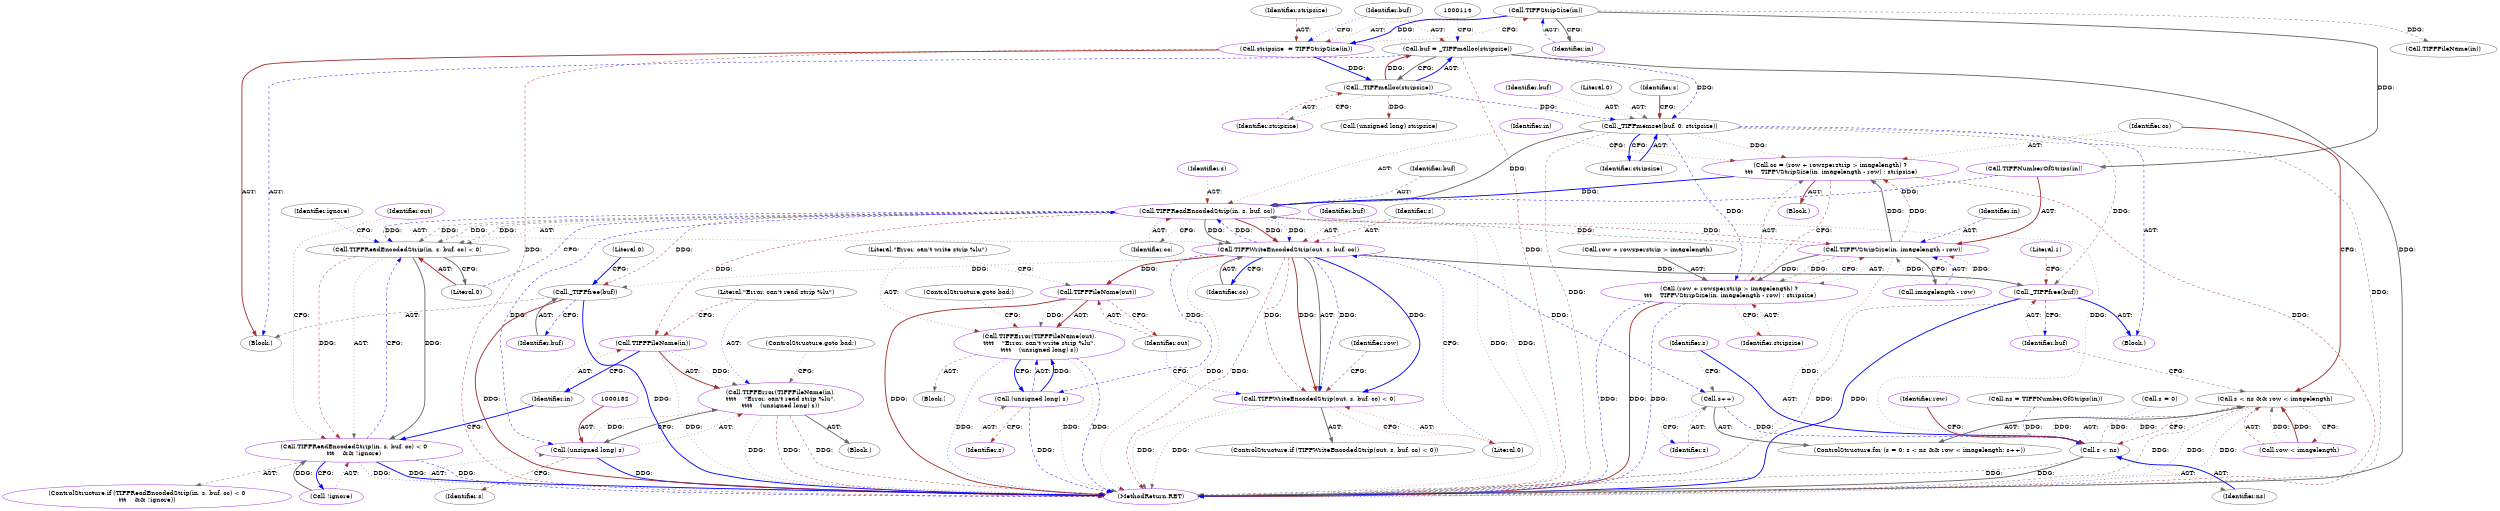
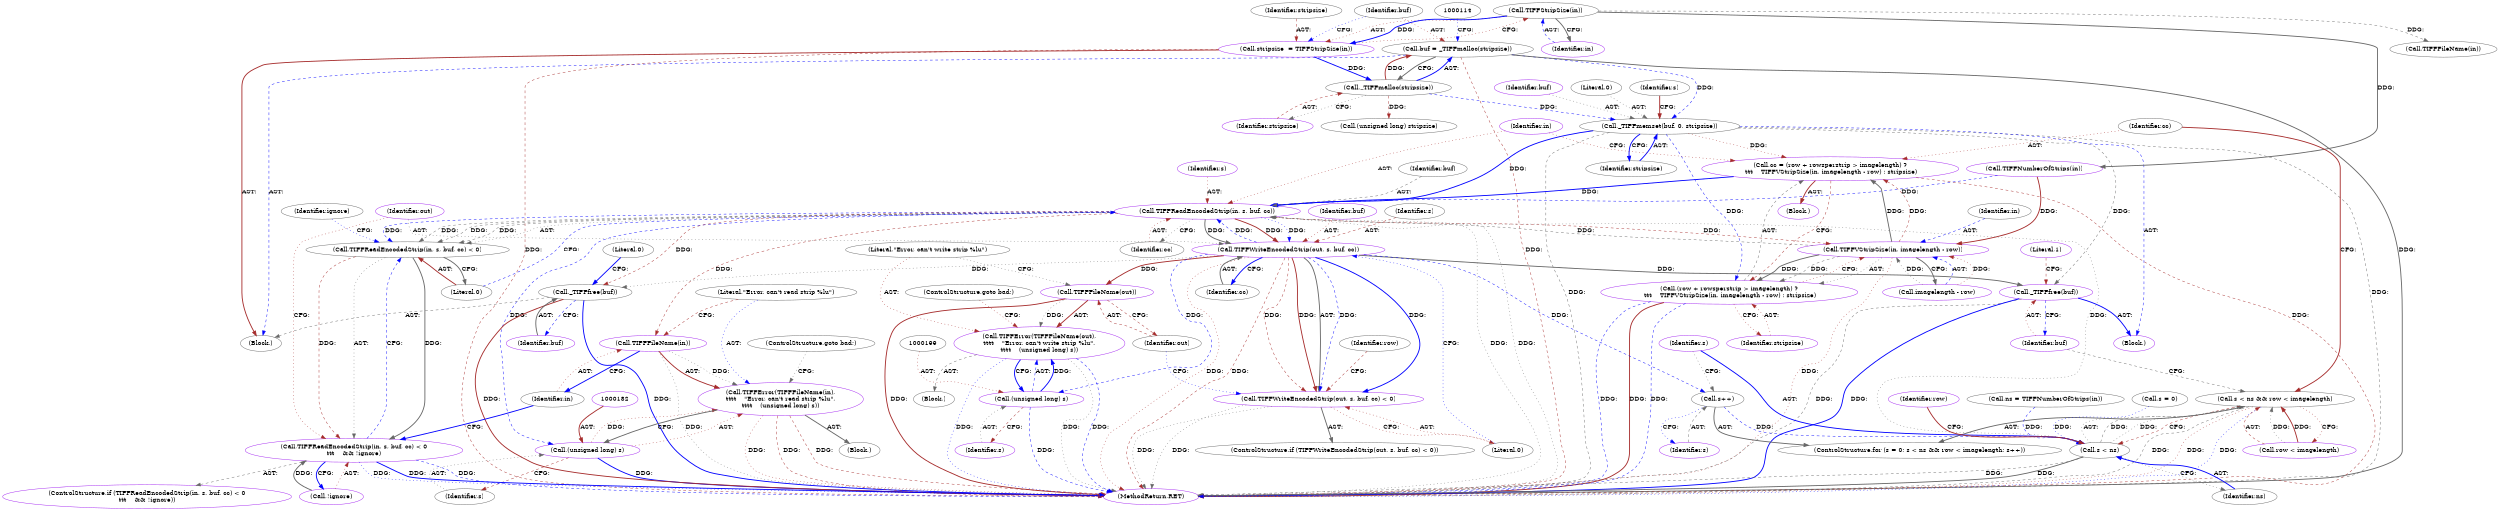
  digraph {
    node [color=gray40]
    edge [color=brown style=dashed]
    n1 [label="(Call,buf = _TIFFmalloc(stripsize))"]
    n2 [label="(Call,_TIFFmalloc(stripsize))"]
    n3 [label="(Call,_TIFFmemset(buf, 0, stripsize))"]
    n4 [label="(Block,)"]
    n5 [color=purple label="(MethodReturn,RET)"]
    n6 [color=purple label="(Identifier,stripsize)"]
    n7 [label="(Call,(unsigned long) stripsize)"]
    n8 [color=purple label="(Call,cc = (row + rowsperstrip > imagelength) ?\n \t\t\t    TIFFVStripSize(in, imagelength - row) : stripsize)"]
    n9 [color=purple label="(Call,TIFFReadEncodedStrip(in, s, buf, cc))"]
    n10 [color=purple label="(Call,(row + rowsperstrip > imagelength) ?\n \t\t\t    TIFFVStripSize(in, imagelength - row) : stripsize)"]
    n11 [color=purple label="(Call,_TIFFfree(buf))"]
    n12 [label="(Identifier,stripsize)"]
    n13 [color=purple label="(Block,)"]
    n14 [color=purple label="(Call,stripsize  = TIFFStripSize(in))"]
    n15 [label="(Call,TIFFStripSize(in))"]
    n16 [label="(Call,TIFFFileName(in))"]
    n17 [color=purple label="(Call,TIFFNumberOfStrips(in))"]
    n18 [color=purple label="(Identifier,in)"]
    n19 [color=purple label="(Call,TIFFVStripSize(in, imagelength - row))"]
    n20 [color=purple label="(Block,)"]
    n21 [label="(Call,TIFFReadEncodedStrip(in, s, buf, cc) < 0)"]
    n22 [color=purple label="(Call,TIFFFileName(in))"]
    n23 [color=purple label="(Call,(unsigned long) s)"]
    n24 [color=purple label="(Call,TIFFWriteEncodedStrip(out, s, buf, cc))"]
    n25 [label="(Call,_TIFFfree(buf))"]
    n26 [label="(Identifier,cc)"]
    n27 [color=purple label="(Identifier,stripsize)"]
    n28 [color=purple label="(Identifier,buf)"]
    n29 [color=purple label="(Call,imagelength - row)"]
    n30 [color=purple label="(Call,TIFFReadEncodedStrip(in, s, buf, cc) < 0\n\t\t\t    && !ignore)"]
    n31 [label="(Literal,0)"]
    n32 [color=purple label="(Call,TIFFError(TIFFFileName(in),\n\t\t\t\t    \"Error, can't read strip %lu\",\n\t\t\t\t    (unsigned long) s))"]
    n33 [label="(Identifier,in)"]
    n34 [label="(Identifier,s)"]
    n35 [label="(Call,s++)"]
    n36 [color=purple label="(Call,TIFFWriteEncodedStrip(out, s, buf, cc) < 0)"]
    n37 [color=purple label="(Call,TIFFFileName(out))"]
    n38 [color=purple label="(Call,(unsigned long) s)"]
    n39 [label="(Identifier,cc)"]
    n40 [color=purple label="(Identifier,buf)"]
    n41 [color=purple label="(Call,!ignore)"]
    n42 [color=purple label="(ControlStructure,if (TIFFReadEncodedStrip(in, s, buf, cc) < 0\n\t\t\t    && !ignore))"]
    n43 [label="(Block,)"]
    n44 [label="(Call,s < ns)"]
    n45 [color=purple label="(Identifier,s)"]
    n46 [label="(ControlStructure,for (s = 0; s < ns && row < imagelength; s++))"]
    n47 [label="(Literal,0)"]
    n48 [label="(ControlStructure,if (TIFFWriteEncodedStrip(out, s, buf, cc) < 0))"]
    n49 [color=purple label="(Call,TIFFError(TIFFFileName(out),\n\t\t\t\t    \"Error, can't write strip %lu\",\n\t\t\t\t    (unsigned long) s))"]
    n50 [label="(Identifier,out)"]
    n51 [color=purple label="(Identifier,s)"]
    n52 [label="(Call,s < ns && row < imagelength)"]
    n53 [label="(Identifier,ns)"]
    n54 [color=purple label="(Call,row < imagelength)"]
    n55 [label="(Block,)"]
    n56 [label="(Literal,0)"]
    n57 [color=purple label="(Identifier,buf)"]
    n58 [color=purple label="(Identifier,buf)"]
    n59 [label="(Call,ns = TIFFNumberOfStrips(in))"]
    n60 [label="(Call,s = 0)"]
    n61 [label="(Literal,0)"]
    n62 [label="(ControlStructure,goto bad;)"]
    n63 [label="(Identifier,row)"]
    n64 [label="(Identifier,cc)"]
    n65 [color=purple label="(Identifier,s)"]
    n66 [label="(Identifier,buf)"]
    n67 [label="(Identifier,stripsize)"]
    n68 [color=purple label="(Identifier,row)"]
    n69 [label="(Identifier,buf)"]
    n70 [label="(Identifier,s)"]
    n71 [label="(Literal,\"Error, can't write strip %lu\")"]
    n72 [label="(ControlStructure,goto bad;)"]
    n73 [label="(Identifier,s)"]
    n74 [color=purple label="(Identifier,s)"]
    n75 [label="(Identifier,ignore)"]
    n76 [label="(Literal,\"Error, can't read strip %lu\")"]
-   n77 [label="(Call,row + rowsperstrip > imagelength)"]
    n78 [color=purple label="(Identifier,out)"]
    n79 [color=purple label="(Literal,1)"]
    n80 [label="(Identifier,in)"]
    n81 [color=purple label="(Identifier,in)"]
    1000114
    1000182 [color=purple]
+   1000199
    n1 -> n2 [color=gray40 label="CFG: " style=bold]
    n1 -> n3 [color=blue label="DDG: "]
    n1 -> n4 [color=blue label="AST: "]
    n1 -> n5 [label="DDG: "]
    n1 -> n5 [color=gray40 label="DDG: " style=bold]
    n2 -> n1 [color=blue label="AST: " style=bold]
    n2 -> n1 [label="DDG: " style=bold]
    n2 -> n3 [color=blue label="DDG: "]
    n2 -> n6 [color=gray40 label="CFG: " style=dotted]
    n2 -> n7 [label="DDG: "]
    n3 -> n5 [color=gray40 label="DDG: "]
    n3 -> n5 [color=gray40 label="DDG: "]
    n3 -> n8 [label="DDG: " style=dotted]
-   n3 -> n9 [color=gray40 label="DDG: " style=bold]
+   n3 -> n9 [color=blue label="DDG: " style=bold]
    n3 -> n10 [color=blue label="DDG: "]
    n3 -> n11 [color=gray40 label="DDG: "]
    n3 -> n12 [color=blue label="CFG: " style=bold]
    n3 -> n13 [color=blue label="AST: "]
    n6 -> n2 [label="AST: "]
    n8 -> n5 [label="DDG: "]
    n8 -> n9 [color=blue label="DDG: " style=bold]
    n8 -> n10 [label="CFG: "]
    n8 -> n20 [label="AST: " style=bold]
    n9 -> n5 [color=gray40 label="DDG: " style=dotted]
    n9 -> n5 [color=gray40 label="DDG: " style=dotted]
    n9 -> n19 [label="DDG: "]
    n9 -> n21 [color=gray40 label="AST: " style=dotted]
    n9 -> n21 [color=blue label="DDG: "]
    n9 -> n21 [color=gray40 label="DDG: "]
    n9 -> n21 [color=gray40 label="DDG: "]
    n9 -> n21 [color=gray40 label="DDG: "]
    n9 -> n22 [label="DDG: "]
    n9 -> n23 [color=blue label="DDG: "]
    n9 -> n24 [label="DDG: " style=bold]
    n9 -> n24 [color=blue label="DDG: " style=dotted]
    n9 -> n24 [color=gray40 label="DDG: " style=bold]
    n9 -> n25 [label="DDG: "]
    n9 -> n26 [color=gray40 label="CFG: " style=dotted]
    n10 -> n5 [color=blue label="DDG: "]
    n10 -> n5 [label="DDG: " style=bold]
    n10 -> n5 [color=blue label="DDG: "]
    n10 -> n8 [color=gray40 label="AST: "]
    n10 -> n19 [label="CFG: " style=dotted]
    n10 -> n27 [label="CFG: " style=dotted]
    n11 -> n5 [color=gray40 label="DDG: "]
    n11 -> n5 [color=blue label="DDG: " style=bold]
    n11 -> n13 [color=blue label="AST: " style=bold]
    n11 -> n28 [color=blue label="CFG: "]
    n12 -> n3 [color=blue label="AST: " style=bold]
    n14 -> n2 [color=blue label="DDG: " style=bold]
    n14 -> n4 [label="AST: " style=bold]
    n14 -> n5 [label="DDG: "]
    n14 -> n15 [label="CFG: " style=dotted]
    n15 -> n14 [label="AST: " style=dotted]
    n15 -> n14 [color=blue label="DDG: " style=bold]
    n15 -> n16 [color=gray40 label="DDG: "]
    n15 -> n17 [color=gray40 label="DDG: " style=bold]
    n15 -> n18 [color=gray40 label="CFG: " style=bold]
    n17 -> n9 [color=blue label="DDG: "]
-   n17 -> n19 [label="AST: " style=bold]
+   n17 -> n19 [label="DDG: " style=bold]
    n18 -> n15 [color=blue label="AST: "]
    n19 -> n5 [label="DDG: " style=dotted]
    n19 -> n8 [label="DDG: "]
    n19 -> n8 [color=gray40 label="DDG: " style=bold]
    n19 -> n9 [color=gray40 label="DDG: "]
    n19 -> n10 [color=gray40 label="AST: " style=dotted]
    n19 -> n10 [color=gray40 label="DDG: "]
    n19 -> n10 [color=gray40 label="DDG: " style=bold]
    n19 -> n29 [color=gray40 label="CFG: " style=bold]
    n21 -> n30 [color=gray40 label="AST: " style=dotted]
    n21 -> n30 [label="DDG: "]
    n21 -> n30 [color=gray40 label="DDG: " style=bold]
    n21 -> n31 [color=gray40 label="CFG: " style=bold]
    n22 -> n5 [color=gray40 label="DDG: " style=dotted]
    n22 -> n32 [label="AST: " style=bold]
    n22 -> n32 [color=gray40 label="DDG: " style=dotted]
    n22 -> n33 [color=blue label="CFG: " style=bold]
    n23 -> n5 [color=blue label="DDG: " style=bold]
    n23 -> n32 [label="AST: " style=dotted]
    n23 -> n32 [label="DDG: " style=dotted]
    n23 -> n34 [label="CFG: "]
    n24 -> n5 [label="DDG: " style=dotted]
    n24 -> n5 [label="DDG: "]
    n24 -> n9 [color=blue label="DDG: "]
    n24 -> n11 [color=gray40 label="DDG: " style=bold]
    n24 -> n25 [color=gray40 label="DDG: " style=dotted]
    n24 -> n35 [color=blue label="DDG: "]
    n24 -> n36 [color=gray40 label="AST: " style=bold]
    n24 -> n36 [color=blue label="DDG: "]
    n24 -> n36 [color=blue label="DDG: " style=bold]
    n24 -> n36 [label="DDG: "]
    n24 -> n36 [label="DDG: " style=bold]
    n24 -> n37 [label="DDG: " style=bold]
    n24 -> n38 [color=blue label="DDG: "]
    n24 -> n39 [color=blue label="CFG: " style=bold]
    n25 -> n4 [color=gray40 label="AST: "]
    n25 -> n5 [color=blue label="DDG: " style=bold]
    n25 -> n5 [label="DDG: " style=bold]
    n25 -> n40 [color=blue label="CFG: "]
    n26 -> n9 [label="AST: " style=dotted]
    n27 -> n10 [label="AST: " style=dotted]
    n28 -> n11 [label="AST: " style=dotted]
    n28 -> n52 [color=gray40 label="CFG: "]
    n29 -> n19 [color=blue label="AST: "]
    n29 -> n19 [label="DDG: " style=dotted]
    n29 -> n19 [color=gray40 label="DDG: " style=dotted]
    n30 -> n5 [color=blue label="DDG: " style=bold]
    n30 -> n5 [color=blue label="DDG: "]
    n30 -> n5 [color=blue label="DDG: " style=dotted]
    n30 -> n21 [color=blue label="CFG: "]
    n30 -> n41 [color=blue label="CFG: " style=bold]
    n30 -> n42 [color=gray40 label="AST: "]
    n31 -> n9 [color=blue label="CFG: "]
    n31 -> n21 [label="AST: " style=bold]
    n32 -> n5 [label="DDG: " style=dotted]
    n32 -> n5 [label="DDG: "]
    n32 -> n5 [label="DDG: "]
    n32 -> n23 [color=gray40 label="CFG: " style=bold]
    n32 -> n43 [color=gray40 label="AST: " style=bold]
    n33 -> n22 [label="AST: " style=dotted]
    n33 -> n30 [color=blue label="CFG: " style=bold]
    n34 -> n23 [color=gray40 label="AST: " style=dotted]
    n35 -> n44 [color=blue label="DDG: "]
    n35 -> n45 [color=blue label="CFG: " style=dotted]
    n35 -> n46 [color=gray40 label="AST: " style=bold]
    n36 -> n5 [color=gray40 label="DDG: " style=dotted]
    n36 -> n5 [color=gray40 label="DDG: " style=dotted]
    n36 -> n47 [label="CFG: " style=dotted]
    n36 -> n48 [color=gray40 label="AST: " style=bold]
    n37 -> n5 [label="DDG: " style=bold]
    n37 -> n49 [label="AST: " style=bold]
    n37 -> n49 [color=gray40 label="DDG: " style=dotted]
    n37 -> n50 [label="CFG: "]
    n38 -> n5 [color=blue label="DDG: "]
    n38 -> n49 [color=blue label="AST: "]
    n38 -> n49 [color=blue label="DDG: " style=bold]
    n38 -> n51 [label="CFG: "]
    n39 -> n24 [color=gray40 label="AST: " style=bold]
    n40 -> n25 [color=gray40 label="AST: " style=bold]
    n41 -> n30 [label="AST: " style=dotted]
    n41 -> n30 [color=gray40 label="DDG: " style=bold]
    n44 -> n5 [color=gray40 label="DDG: "]
    n44 -> n5 [color=gray40 label="DDG: " style=bold]
    n44 -> n9 [color=gray40 label="DDG: " style=dotted]
    n44 -> n52 [color=gray40 label="AST: " style=dotted]
    n44 -> n52 [color=gray40 label="DDG: "]
    n44 -> n52 [color=gray40 label="DDG: " style=dotted]
-   n44 -> n53 [color=gray40 label="AST: " style=dotted]
+   n44 -> n53 [color=gray40 label="CFG: " style=dotted]
    n45 -> n35 [color=gray40 label="AST: "]
    n47 -> n24 [color=blue label="CFG: " style=dotted]
    n47 -> n36 [label="AST: " style=dotted]
    n49 -> n5 [color=gray40 label="DDG: " style=dotted]
    n49 -> n5 [color=blue label="DDG: "]
    n49 -> n5 [color=blue label="DDG: " style=dotted]
    n49 -> n38 [color=blue label="CFG: " style=bold]
    n49 -> n55 [color=gray40 label="AST: "]
    n50 -> n36 [color=blue label="CFG: " style=dotted]
    n50 -> n37 [label="AST: "]
    n51 -> n38 [color=gray40 label="AST: " style=dotted]
    n52 -> n5 [color=gray40 label="DDG: "]
    n52 -> n5 [label="DDG: " style=dotted]
    n52 -> n5 [color=blue label="DDG: " style=dotted]
    n52 -> n44 [label="CFG: "]
    n52 -> n46 [color=gray40 label="AST: " style=bold]
    n52 -> n54 [label="CFG: " style=dotted]
    n53 -> n44 [color=blue label="AST: " style=bold]
    n54 -> n52 [label="AST: "]
    n54 -> n52 [color=gray40 label="DDG: " style=dotted]
    n54 -> n52 [label="DDG: " style=bold]
    n56 -> n25 [color=blue label="CFG: " style=bold]
    n57 -> n3 [color=gray40 label="AST: " style=dotted]
    n58 -> n24 [label="AST: " style=dotted]
    n59 -> n44 [color=blue label="DDG: "]
    n60 -> n44 [color=blue label="DDG: " style=dotted]
    n61 -> n3 [color=gray40 label="AST: " style=dotted]
    n62 -> n32 [color=gray40 label="CFG: " style=dotted]
    n63 -> n36 [label="CFG: "]
    n64 -> n8 [label="AST: " style=dotted]
    n64 -> n52 [label="CFG: " style=bold]
    n65 -> n35 [color=gray40 label="CFG: " style=dotted]
    n65 -> n44 [color=blue label="AST: " style=bold]
    n66 -> n1 [label="AST: " style=dotted]
    n66 -> n14 [color=blue label="CFG: " style=dotted]
    n67 -> n14 [label="AST: "]
    n68 -> n44 [label="CFG: " style=bold]
    n69 -> n9 [color=gray40 label="AST: "]
    n70 -> n3 [label="CFG: " style=bold]
    n71 -> n37 [color=gray40 label="CFG: " style=dotted]
    n71 -> n49 [label="AST: " style=dotted]
    n72 -> n49 [label="CFG: " style=dotted]
    n73 -> n24 [label="AST: "]
    n74 -> n9 [label="AST: " style=dotted]
    n75 -> n21 [color=blue label="CFG: " style=dotted]
    n76 -> n22 [label="CFG: "]
    n76 -> n32 [color=blue label="AST: " style=dotted]
-   n77 -> n10 [color=gray40 label="AST: " style=bold]
    n78 -> n24 [color=gray40 label="AST: " style=dotted]
    n78 -> n30 [label="CFG: " style=dotted]
    n79 -> n11 [label="CFG: "]
    n80 -> n19 [color=blue label="AST: "]
    n81 -> n8 [label="CFG: " style=dotted]
    n81 -> n9 [label="AST: " style=dotted]
    1000114 -> n1 [color=blue label="CFG: " style=dotted]
    1000182 -> n23 [label="AST: " style=bold]
+   1000199 -> n38 [label="AST: " style=dotted]
  }
